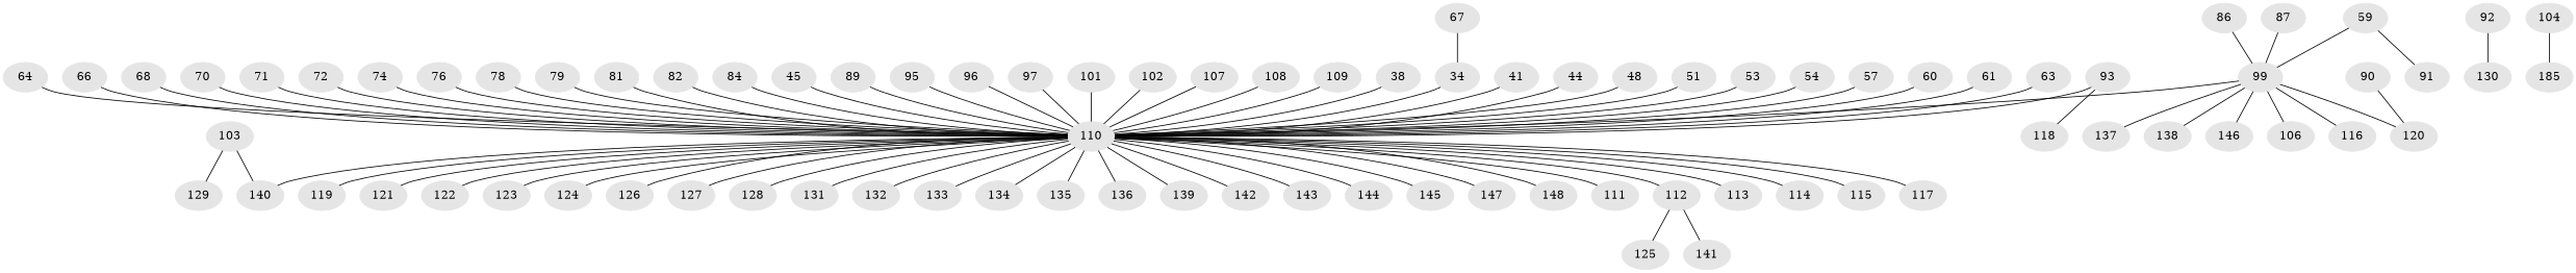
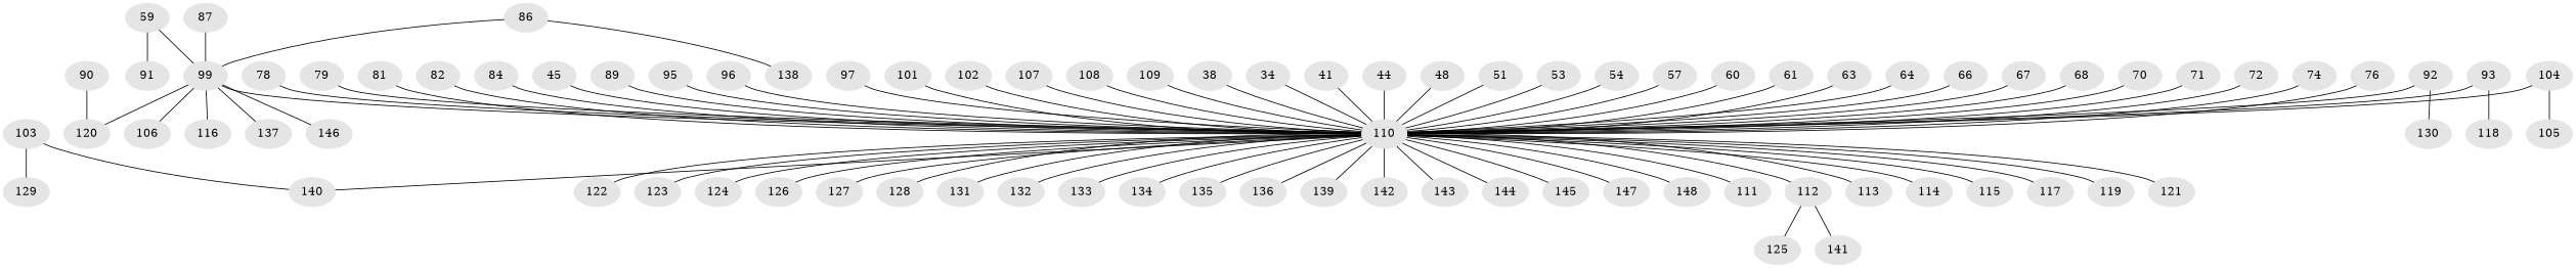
  graph {
    node [color=gray90 style=filled]
    110 [super="+12+65+58+35+52+46+22+73+42+56+24+45+69+80+25+30+88+94+50"]
    140 [super="+100"]
    111
    112 [super="+98"]
    113
    114
    115
    117
    119
    121
    122
    123
    124
    126
    127
    128
    131
    132
    133
    134
    135
    136
    139
    142
    143
    144
    145
    147
    148
    38
    n31 [label=34]
    41
    44
    48
    51
    53
    54
    57
    59
    91
    99 [super="+9+26+47+49+83"]
    120 [super="+43"]
    106
    116
    137
    138
    146
    60
    61
    63
    64
    66
    67
    68
    70
    71
    72
    74
    76
    78
    79
    81
    82
    84
    n65 [label=45]
    86
    87
    89
    90
    92
    130
    93 [super="+77"]
    118
    95
    96
    97
    101
    102
    103
    129
    104
-   105 [label=185]
+   105
    107
    108
    109
    125
    141
    110 -- 140
    110 -- 111
    110 -- 112
    110 -- 113
    110 -- 114
    110 -- 115
    110 -- 117
    110 -- 119
    110 -- 121
    110 -- 122
    110 -- 123
    110 -- 124
    110 -- 126
    110 -- 127
    110 -- 128
    110 -- 131
    110 -- 132
    110 -- 133
    110 -- 134
    110 -- 135
    110 -- 136
    110 -- 139
    110 -- 142
    110 -- 143
    110 -- 144
    110 -- 145
    110 -- 147
    110 -- 148
    112 -- 125
    112 -- 141
    38 -- 110
    n31 -- 110
    41 -- 110
    44 -- 110
    48 -- 110
    51 -- 110
    53 -- 110
    54 -- 110
    57 -- 110
    59 -- 91
    59 -- 99
    99 -- 110
    99 -- 120
    99 -- 106
    99 -- 116
    99 -- 137
-   99 -- 138
+   86 -- 138
    99 -- 146
    60 -- 110
    61 -- 110
    63 -- 110
    64 -- 110
    66 -- 110
-   67 -- n31
+   67 -- 110
    68 -- 110
    70 -- 110
    71 -- 110
    72 -- 110
    74 -- 110
    76 -- 110
    78 -- 110
    79 -- 110
    81 -- 110
    82 -- 110
    84 -- 110
    n65 -- 110
    86 -- 99
    87 -- 99
    89 -- 110
    90 -- 120
+   92 -- 110
    92 -- 130
    93 -- 110
    93 -- 118
    95 -- 110
    96 -- 110
    97 -- 110
    101 -- 110
    102 -- 110
    103 -- 140
    103 -- 129
+   104 -- 110
    104 -- 105
    107 -- 110
    108 -- 110
    109 -- 110
  }
